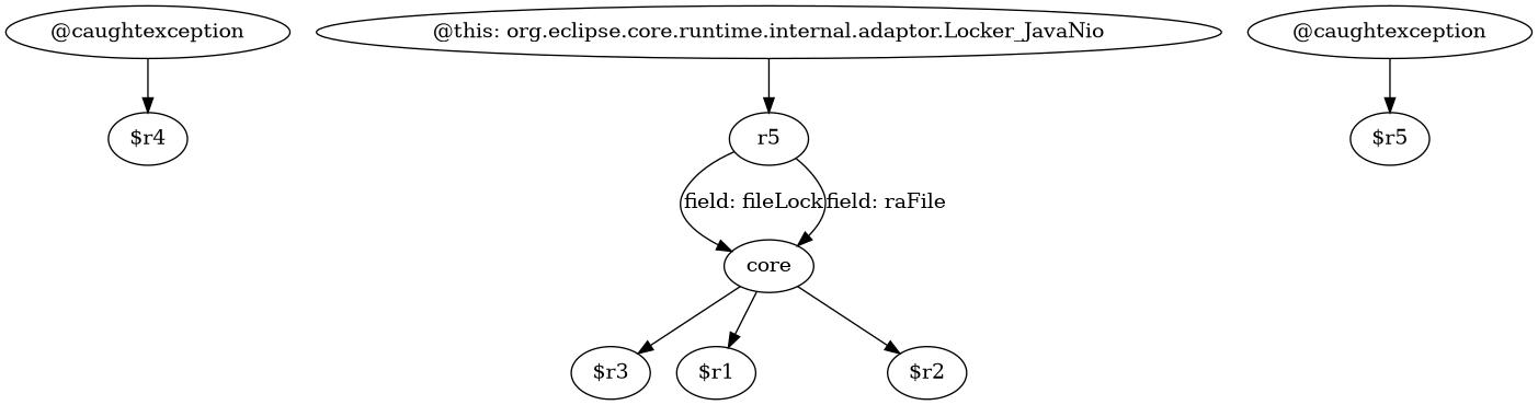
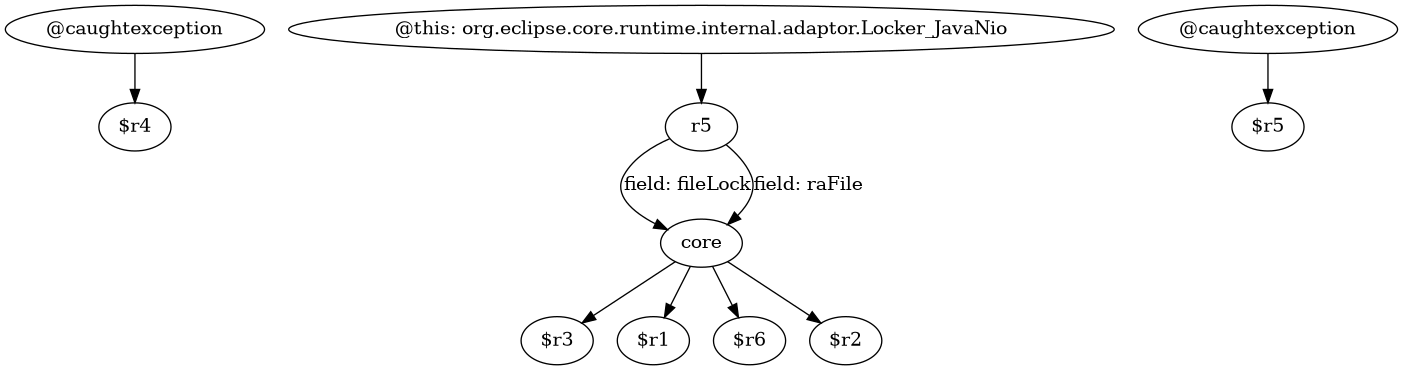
  digraph {
    n1 [label="@caughtexception"]
    n2 [label="$r4"]
    n3 [label=core]
    n4 [label="$r3"]
    n5 [label="$r1"]
+   n6 [label="$r6"]
    n7 [label="$r2"]
    n8 [label="@caughtexception"]
    n9 [label="$r5"]
    n10 [label="@this: org.eclipse.core.runtime.internal.adaptor.Locker_JavaNio"]
    n11 [label=r5]
    n1 -> n2
    n3 -> n4
    n3 -> n5
+   n3 -> n6
    n3 -> n7
    n8 -> n9
    n10 -> n11
    n11 -> n3 [label="field: fileLock"]
    n11 -> n3 [label="field: raFile"]
  }
